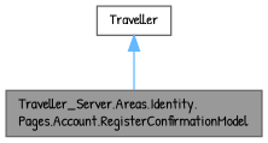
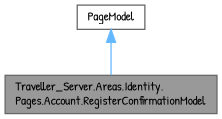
  digraph {
    fontname="Patrick Hand"
    node [color=gray40 fontname="Patrick Hand" fontsize=10 shape=box style=filled]
    n1 [fillcolor=grey60 fontcolor=black height=0.2 label="Traveller_Server.Areas.Identity.\lPages.Account.RegisterConfirmationModel" width=0.4]
-   n2 [fillcolor=white height=0.2 label=Traveller width=0.4]
+   n2 [fillcolor=white height=0.2 label=PageModel width=0.4]
    n2 -> n1 [color=steelblue1 dir=back fontname="Patrick Hand" fontsize=10 labelfontname=Helvetica labelfontsize=10 style=solid]
  }
